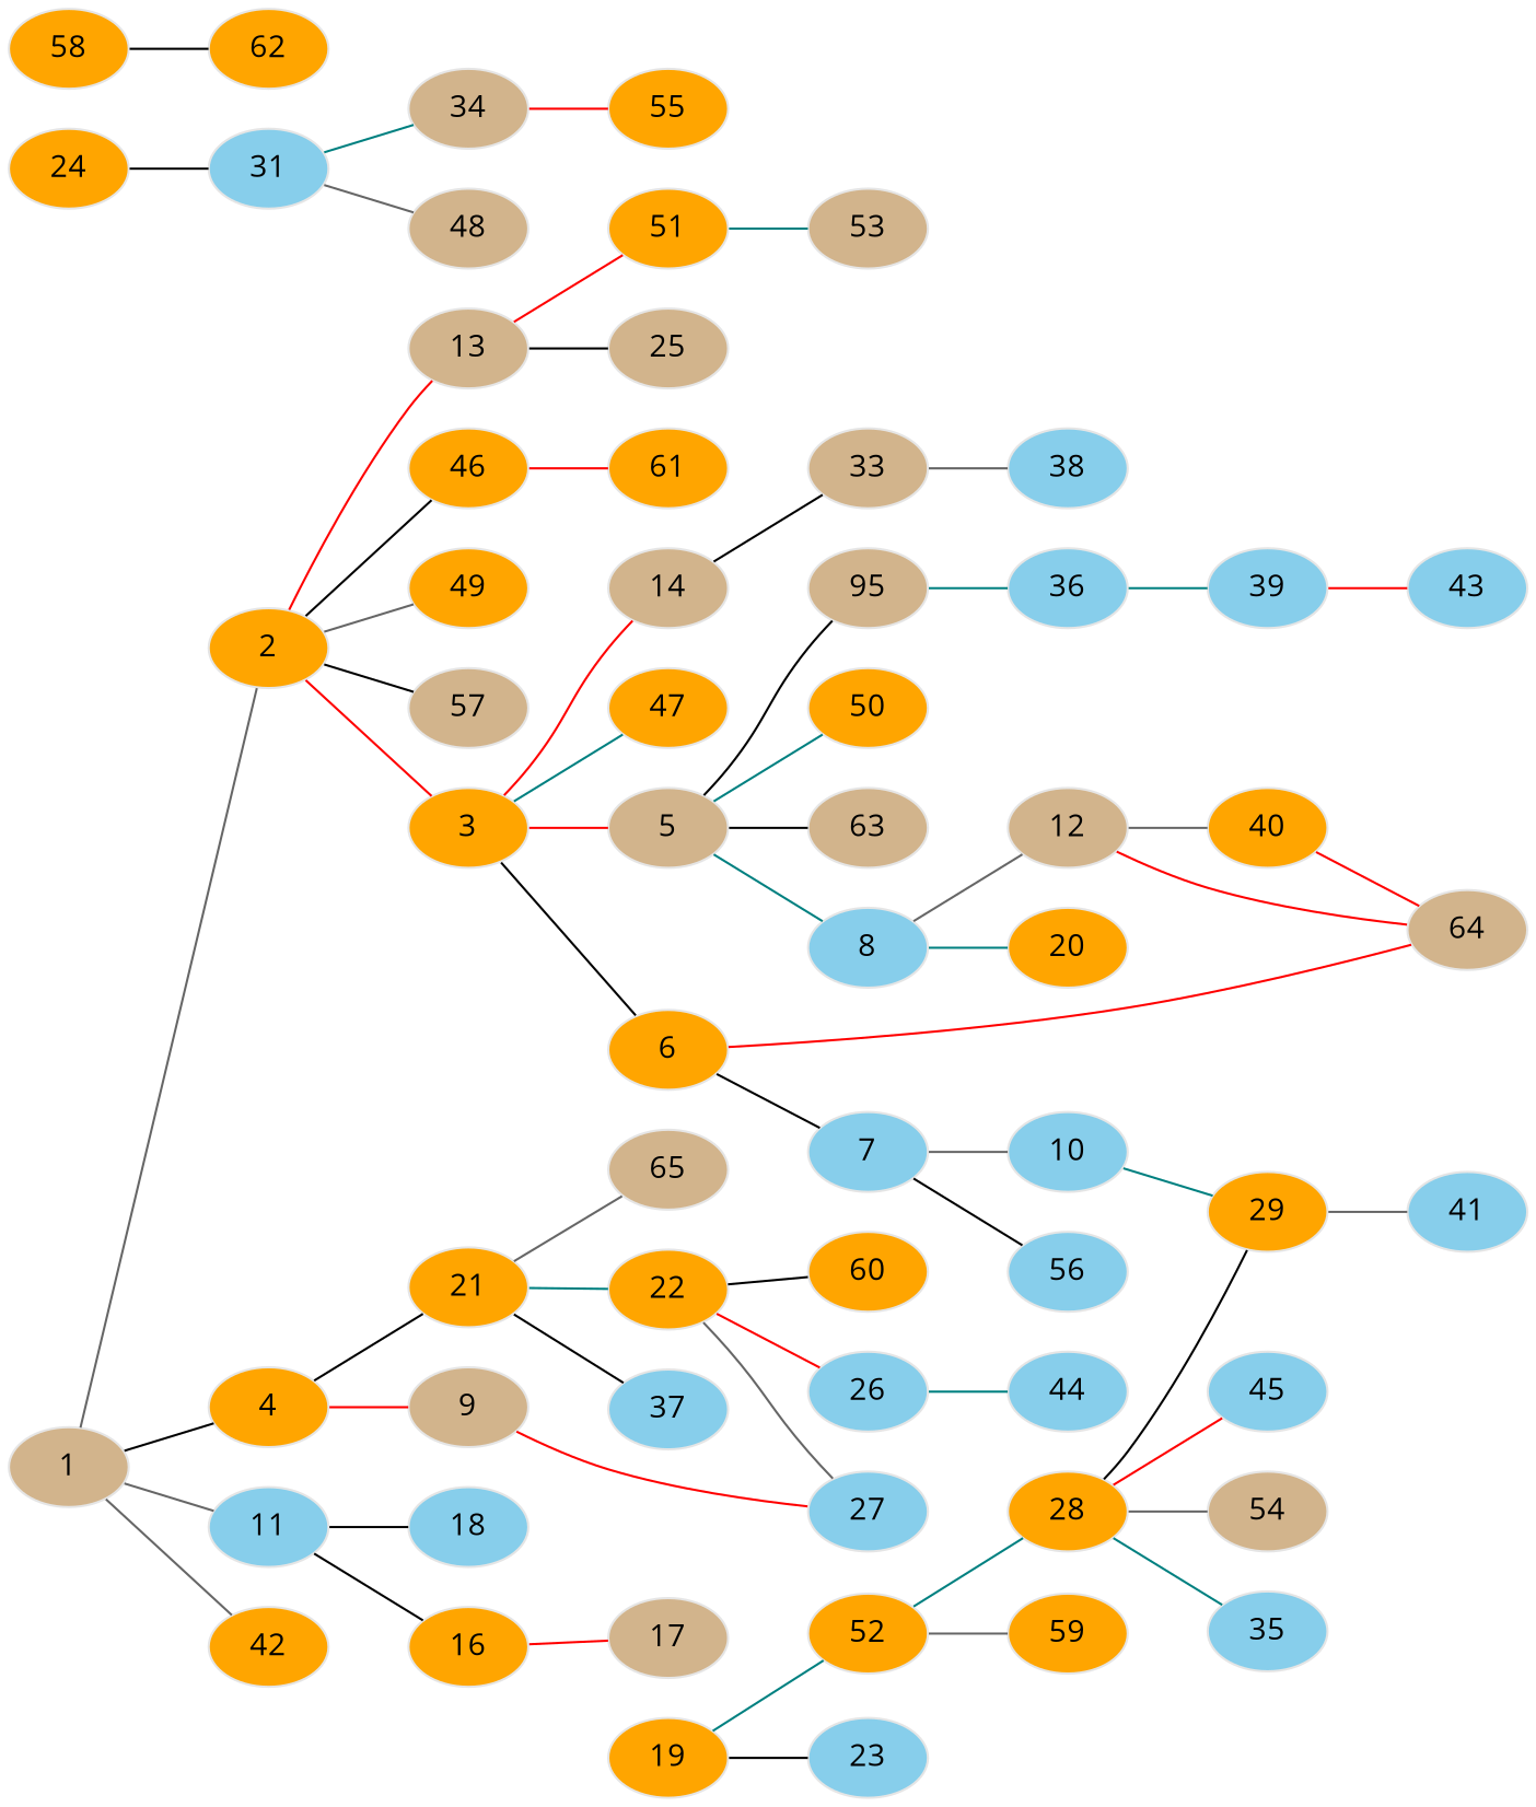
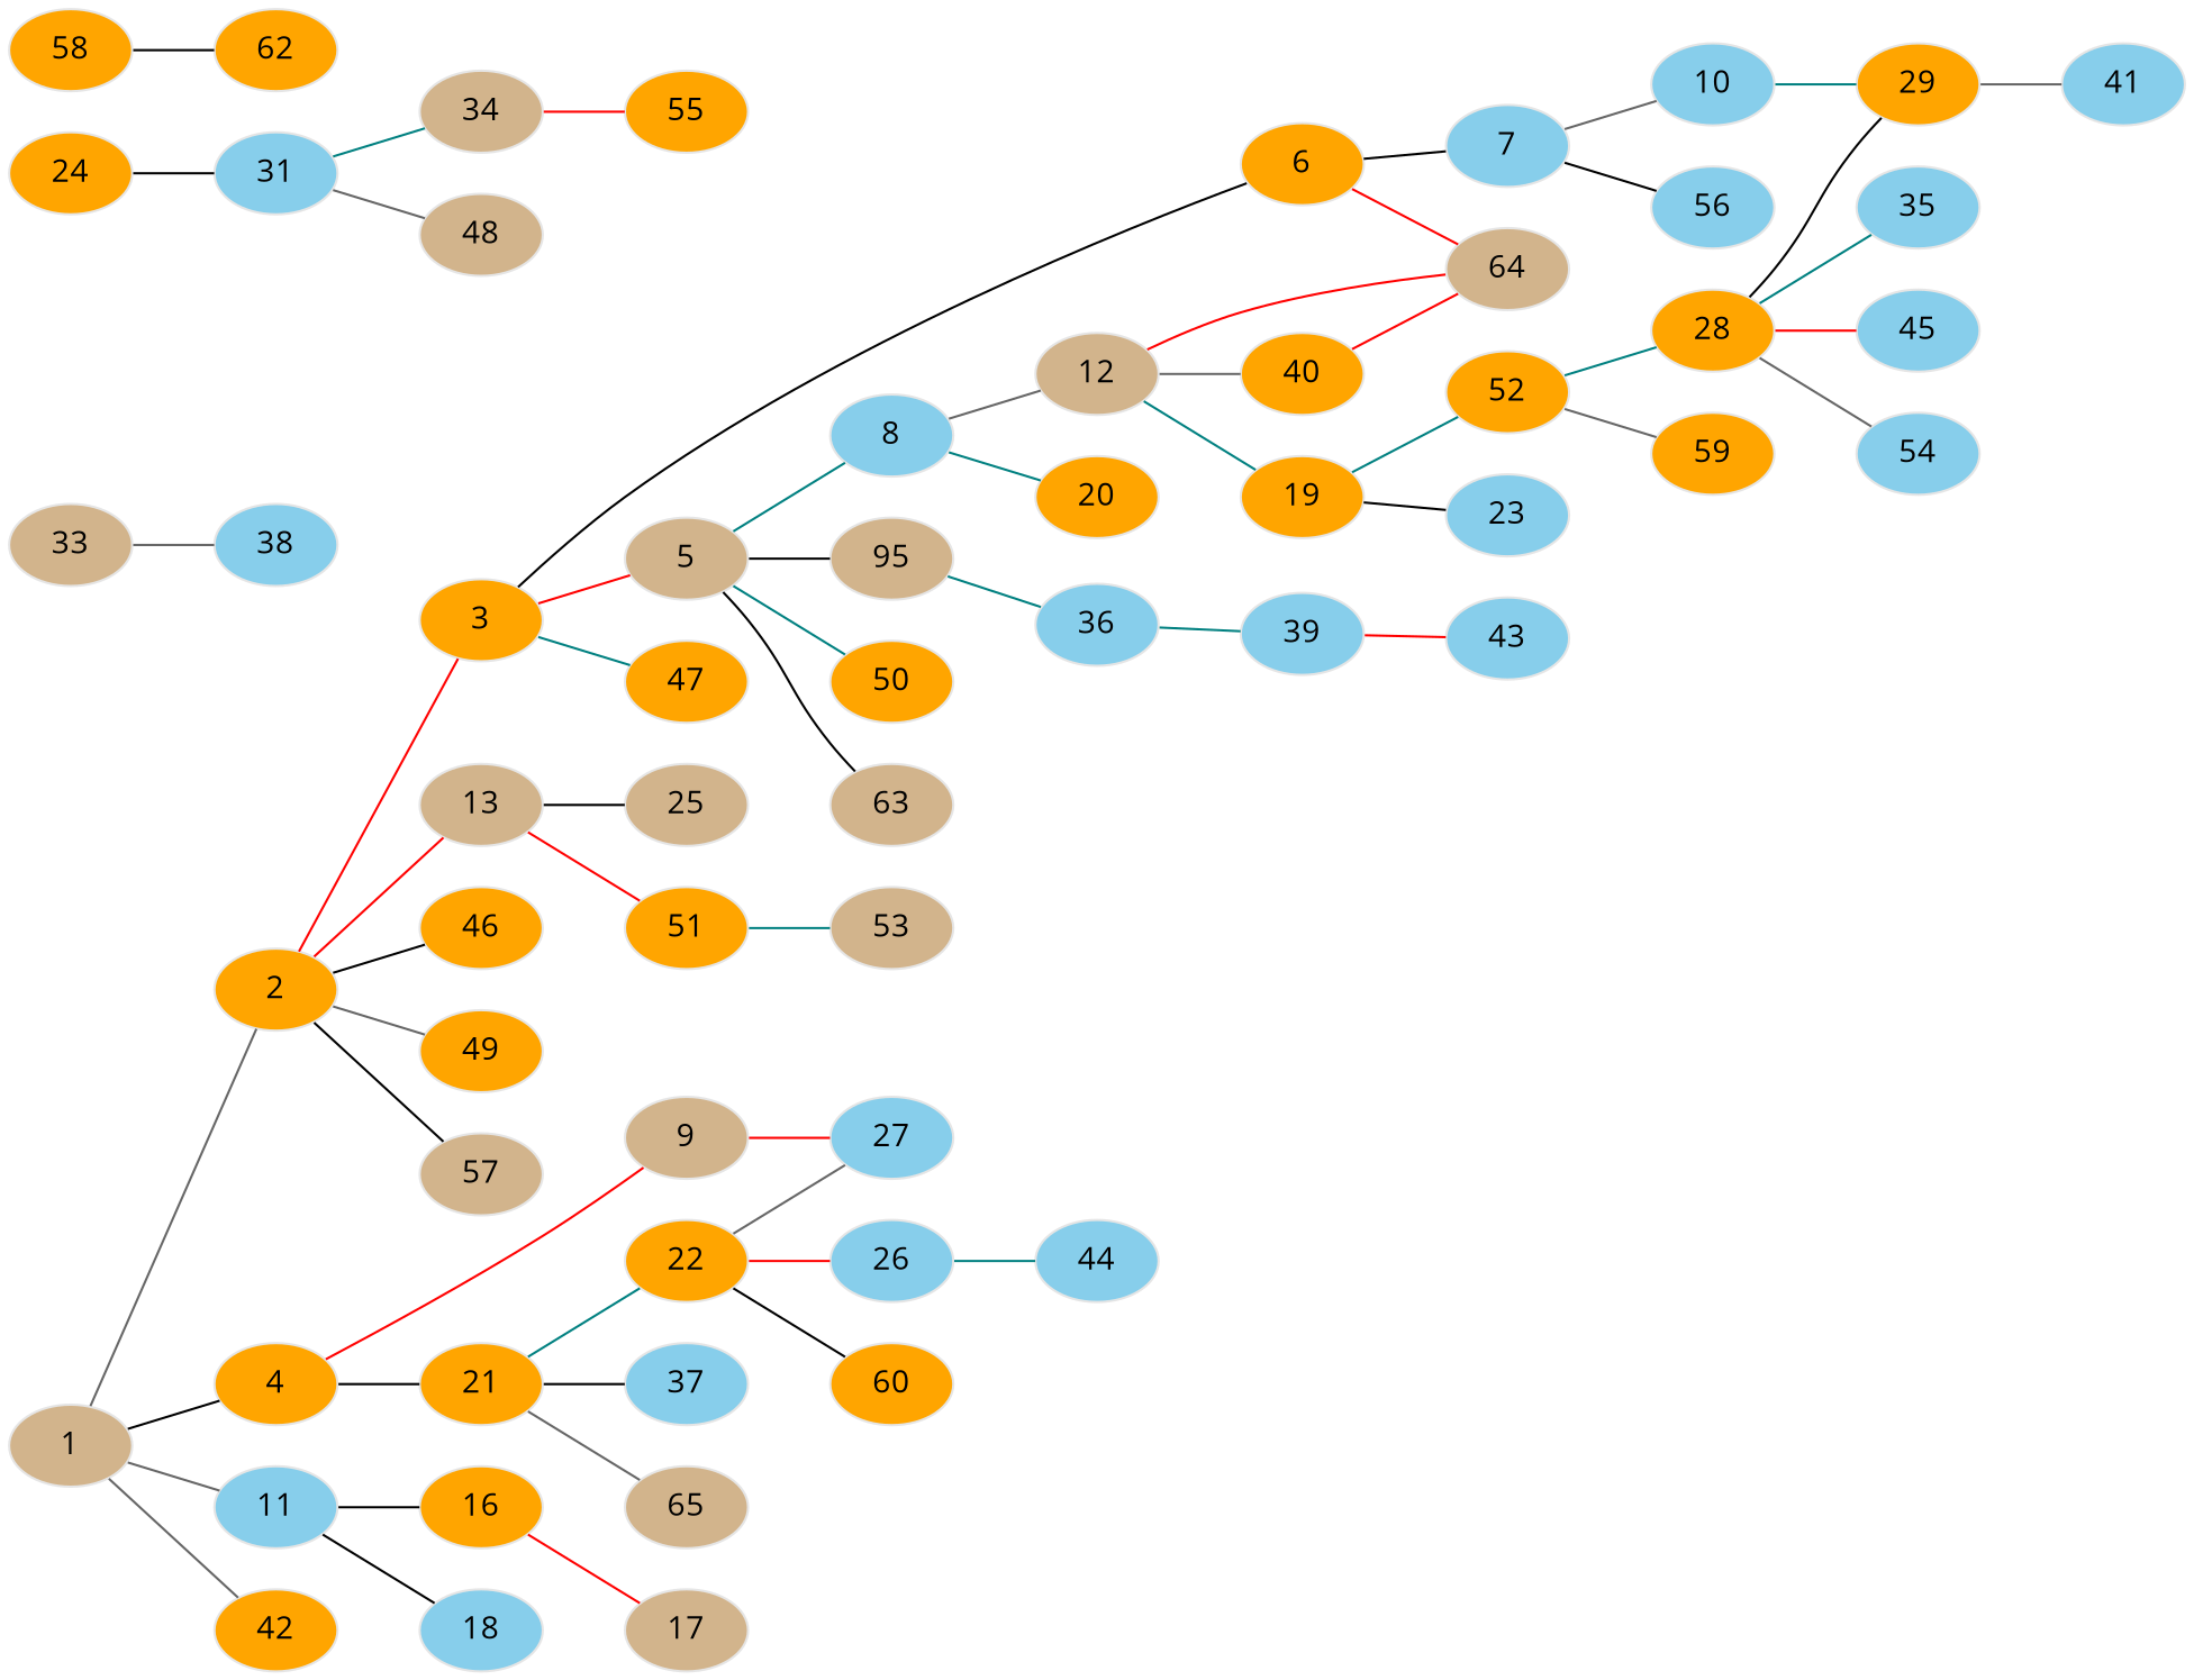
  graph {
    fontname="Open Sans"
    rankdir=LR
    node [color=gray90 fillcolor=orange fontname="Open Sans" style=filled]
    edge [color=black fontname="Open Sans"]
    1 [fillcolor=tan]
    2
    4
    11 [fillcolor=skyblue]
    42
    3
    13 [fillcolor=tan]
    46
    49
    57 [fillcolor=tan]
    9 [fillcolor=tan]
    21
    16
    18 [fillcolor=skyblue]
    5 [fillcolor=tan]
    6
-   14 [fillcolor=tan]
    47
    25 [fillcolor=tan]
    51
-   61
    8 [fillcolor=skyblue]
    n23 [fillcolor=tan label=95]
    50
    63 [fillcolor=tan]
    7 [fillcolor=skyblue]
    64 [fillcolor=tan]
    33 [fillcolor=tan]
    27 [fillcolor=skyblue]
    22
    37 [fillcolor=skyblue]
    65 [fillcolor=tan]
    12 [fillcolor=tan]
    20
    36 [fillcolor=skyblue]
    31 [fillcolor=skyblue]
    24
    10 [fillcolor=skyblue]
    56 [fillcolor=skyblue]
    29
    58
    62
    19
    40
    41 [fillcolor=skyblue]
    17 [fillcolor=tan]
    23 [fillcolor=skyblue]
    52
    53 [fillcolor=tan]
    38 [fillcolor=skyblue]
    39 [fillcolor=skyblue]
    28
    59
    26 [fillcolor=skyblue]
    60
    44 [fillcolor=skyblue]
    35 [fillcolor=skyblue]
    45 [fillcolor=skyblue]
-   54 [fillcolor=tan]
+   54 [fillcolor=skyblue]
    34 [fillcolor=tan]
    48 [fillcolor=tan]
    55
    43 [fillcolor=skyblue]
    1 -- 2 [color=gray40]
    1 -- 4
    1 -- 11 [color=gray40]
    1 -- 42 [color=gray40]
    2 -- 3 [color=red]
    2 -- 13 [color=red]
    2 -- 46
    2 -- 49 [color=gray40]
    2 -- 57
    4 -- 9 [color=red]
    4 -- 21
    11 -- 16
    11 -- 18
    3 -- 5 [color=red]
    3 -- 6
-   3 -- 14 [color=red]
    3 -- 47 [color=teal]
    13 -- 25
    13 -- 51 [color=red]
-   46 -- 61 [color=red]
    9 -- 27 [color=red]
    21 -- 22 [color=teal]
    21 -- 37
    21 -- 65 [color=gray40]
    16 -- 17 [color=red]
    5 -- 8 [color=teal]
    5 -- n23
    5 -- 50 [color=teal]
    5 -- 63
    6 -- 7
    6 -- 64 [color=red]
-   14 -- 33
    51 -- 53 [color=teal]
    8 -- 12 [color=gray40]
    8 -- 20 [color=teal]
    n23 -- 36 [color=teal]
    7 -- 10 [color=gray40]
    7 -- 56
    33 -- 38 [color=gray40]
    22 -- 27 [color=gray40]
    22 -- 26 [color=red]
    22 -- 60
    12 -- 64 [color=red]
+   12 -- 19 [color=teal]
    12 -- 40 [color=gray40]
    36 -- 39 [color=teal]
    31 -- 34 [color=teal]
    31 -- 48 [color=gray40]
    24 -- 31
    10 -- 29 [color=teal]
    29 -- 41 [color=gray40]
    58 -- 62
    19 -- 23
    19 -- 52 [color=teal]
    40 -- 64 [color=red]
    52 -- 28 [color=teal]
    52 -- 59 [color=gray40]
    39 -- 43 [color=red]
    28 -- 29
    28 -- 35 [color=teal]
    28 -- 45 [color=red]
    28 -- 54 [color=gray40]
    26 -- 44 [color=teal]
    34 -- 55 [color=red]
  }
